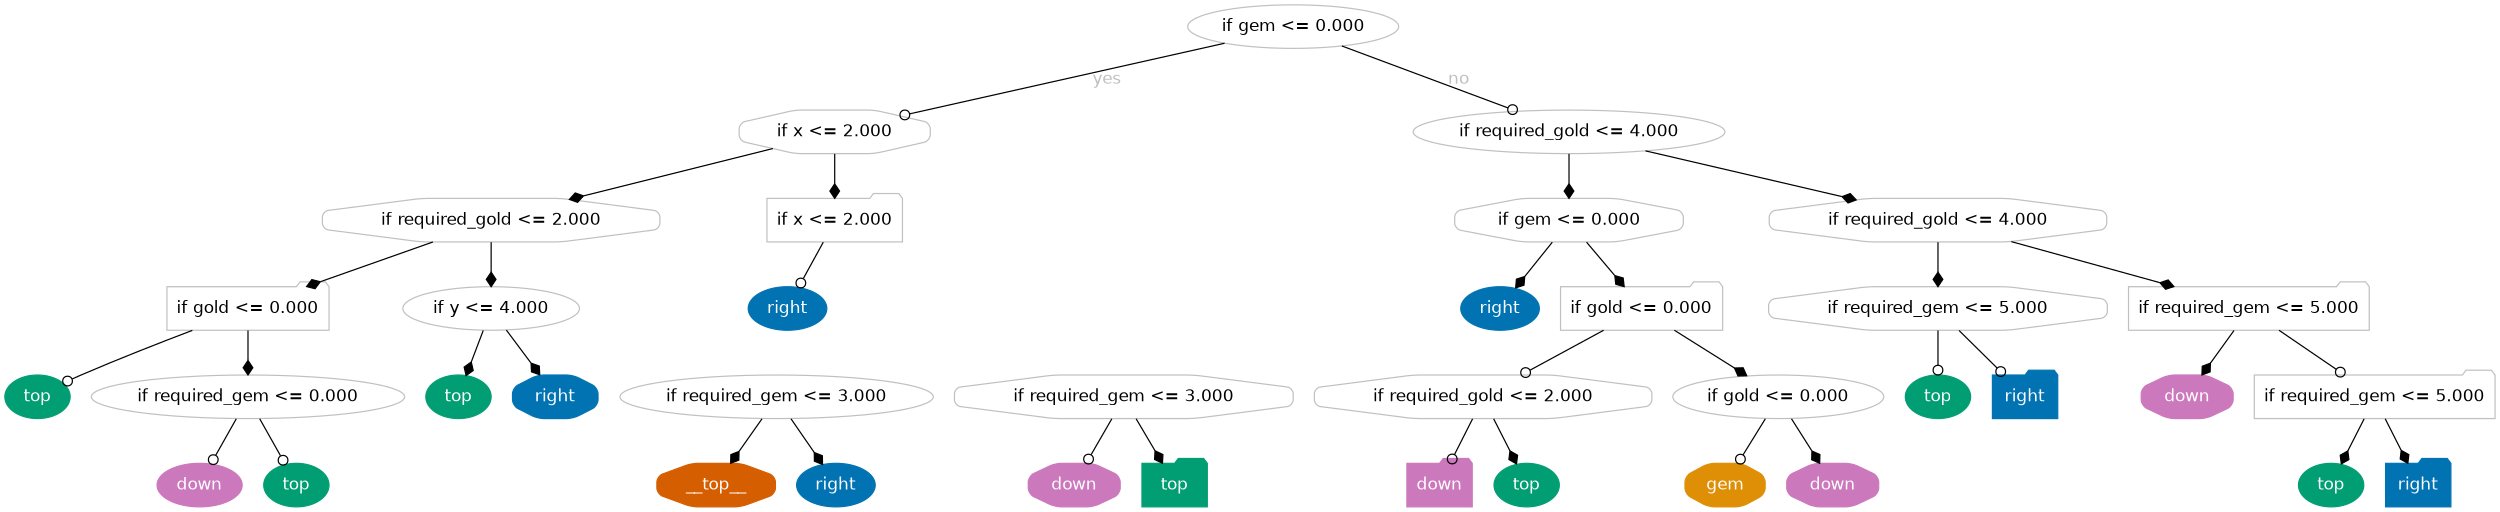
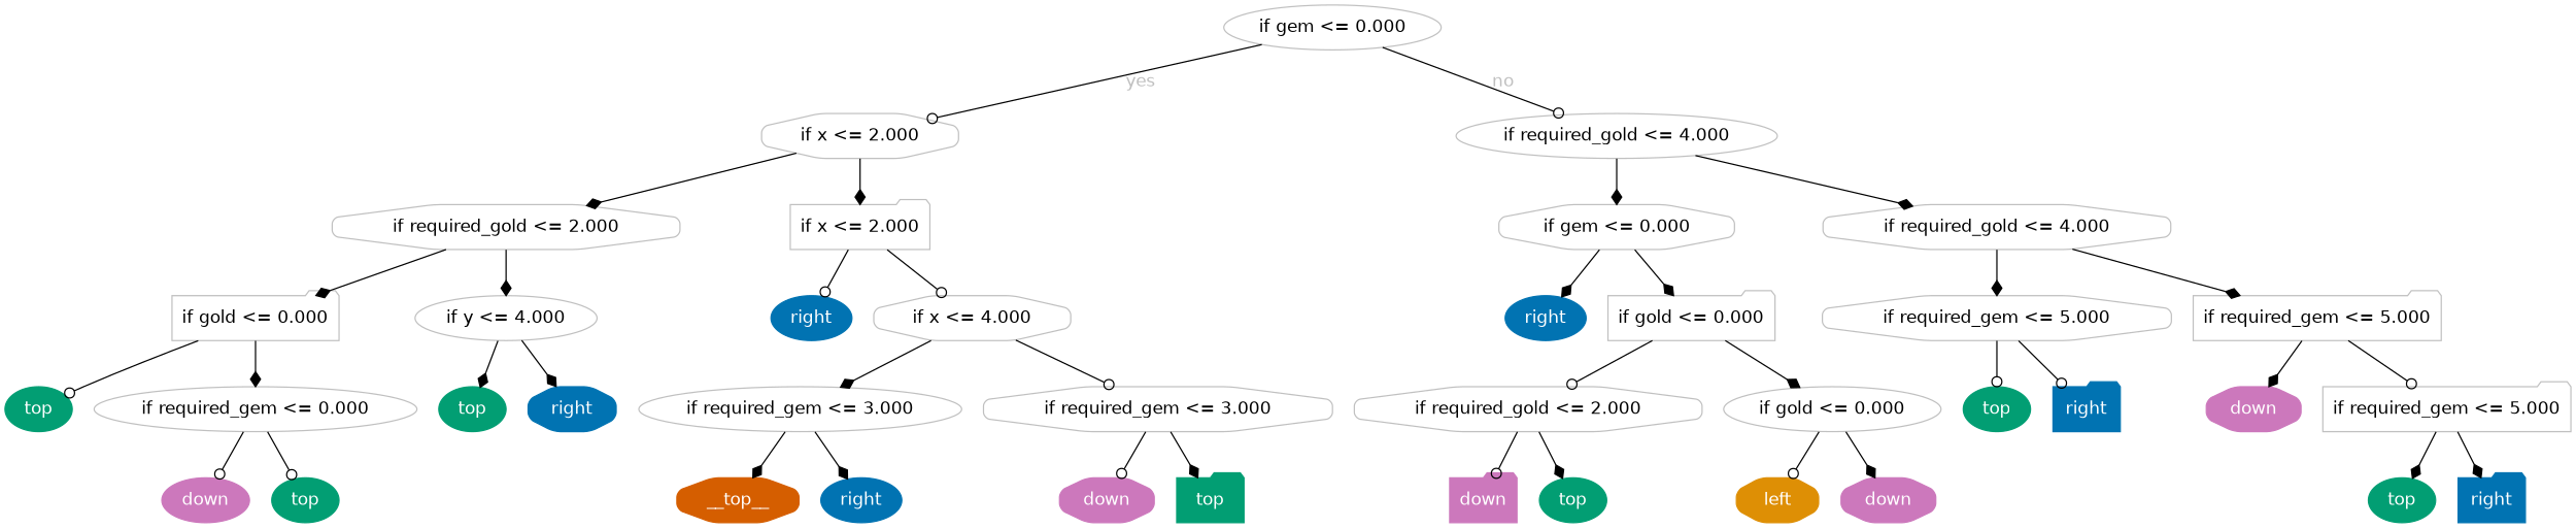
  digraph {
    node [color=gray fillcolor=white fontname=helvetica shape=ellipse style="filled, rounded" fontcolor=white]
    edge [arrowhead=diamond fontcolor=gray fontname=helvetica]
    n1 [height=0.5 label="if gem <= 0.000" width=1.8611 fontcolor=""]
    n2 [height=0.5 label="if x <= 2.000" shape=octagon width=1.5556 fontcolor=""]
    n3 [height=0.5 label="if required_gold <= 4.000" width=2.75 fontcolor=""]
    n4 [height=0.5 label="if required_gold <= 2.000" shape=octagon width=2.75 fontcolor=""]
    n5 [height=0.5 label="if x <= 2.000" shape=folder width=1.5556 fontcolor=""]
    n6 [height=0.5 label="if gem <= 0.000" shape=octagon width=1.8611 fontcolor=""]
    n7 [height=0.5 label="if required_gold <= 4.000" shape=octagon width=2.75 fontcolor=""]
    n8 [height=0.5 label="if gold <= 0.000" shape=folder width=1.8611 fontcolor=""]
    n9 [height=0.5 label="if y <= 4.000" width=1.5556 fontcolor=""]
    n10 [color="#0173b2" fillcolor="#0173b2" height=0.5 label=right width=0.75]
+   n11 [height=0.5 label="if x <= 4.000" shape=octagon width=1.5556 fontcolor=""]
    n12 [color="#0173b2" fillcolor="#0173b2" height=0.5 label=right width=0.75]
    n13 [height=0.5 label="if gold <= 0.000" shape=folder width=1.8611 fontcolor=""]
    n14 [height=0.5 label="if required_gem <= 5.000" shape=octagon width=2.7639 fontcolor=""]
    n15 [height=0.5 label="if required_gem <= 5.000" shape=folder width=2.7639 fontcolor=""]
    n16 [color="#029e73" fillcolor="#029e73" height=0.5 label=top width=0.75]
    n17 [height=0.5 label="if required_gem <= 0.000" width=2.7639 fontcolor=""]
    n18 [color="#029e73" fillcolor="#029e73" height=0.5 label=top width=0.75]
    n19 [color="#0173b2" fillcolor="#0173b2" height=0.5 label=right shape=octagon width=0.75]
    n20 [height=0.5 label="if required_gem <= 3.000" width=2.7639 fontcolor=""]
    n21 [height=0.5 label="if required_gem <= 3.000" shape=octagon width=2.7639 fontcolor=""]
    n22 [color="#cc78bc" fillcolor="#cc78bc" height=0.5 label=down width=0.75]
    n23 [color="#029e73" fillcolor="#029e73" height=0.5 label=top width=0.75]
    n24 [color="#d55e00" fillcolor="#d55e00" height=0.5 label=__top__ shape=octagon width=1.3611]
    n25 [color="#0173b2" fillcolor="#0173b2" height=0.5 label=right width=0.75]
    n26 [color="#cc78bc" fillcolor="#cc78bc" height=0.5 label=down shape=octagon width=0.75]
    n27 [color="#029e73" fillcolor="#029e73" height=0.5 label=top shape=folder width=0.75]
    n28 [height=0.5 label="if required_gold <= 2.000" shape=octagon width=2.75 fontcolor=""]
    n29 [height=0.5 label="if gold <= 0.000" width=1.8611 fontcolor=""]
    n30 [color="#029e73" fillcolor="#029e73" height=0.5 label=top width=0.75]
    n31 [color="#0173b2" fillcolor="#0173b2" height=0.5 label=right shape=folder width=0.75]
    n32 [color="#cc78bc" fillcolor="#cc78bc" height=0.5 label=down shape=octagon width=0.75]
    n33 [height=0.5 label="if required_gem <= 5.000" shape=folder width=2.7639 fontcolor=""]
    n34 [color="#cc78bc" fillcolor="#cc78bc" height=0.5 label=down shape=folder width=0.75]
    n35 [color="#029e73" fillcolor="#029e73" height=0.5 label=top width=0.75]
-   n36 [color="#de8f05" fillcolor="#de8f05" height=0.5 label=gem shape=octagon width=0.75]
+   n36 [color="#de8f05" fillcolor="#de8f05" height=0.5 label=left shape=octagon width=0.75]
    n37 [color="#cc78bc" fillcolor="#cc78bc" height=0.5 label=down shape=octagon width=0.75]
    n38 [color="#029e73" fillcolor="#029e73" height=0.5 label=top width=0.75]
    n39 [color="#0173b2" fillcolor="#0173b2" height=0.5 label=right shape=folder width=0.75]
    n1 -> n2 [arrowhead=odot label=yes]
    n1 -> n3 [arrowhead=odot label=no]
    n2 -> n4
    n2 -> n5
    n3 -> n6
    n3 -> n7
    n4 -> n8
    n4 -> n9
    n5 -> n10 [arrowhead=odot]
+   n5 -> n11 [arrowhead=odot]
    n6 -> n12
    n6 -> n13
    n7 -> n14
    n7 -> n15
    n8 -> n16 [arrowhead=odot]
    n8 -> n17
    n9 -> n18
    n9 -> n19
+   n11 -> n20
+   n11 -> n21 [arrowhead=odot]
    n13 -> n28 [arrowhead=odot]
    n13 -> n29
    n14 -> n30 [arrowhead=odot]
    n14 -> n31 [arrowhead=odot]
    n15 -> n32
    n15 -> n33 [arrowhead=odot]
    n17 -> n22 [arrowhead=odot]
    n17 -> n23 [arrowhead=odot]
    n20 -> n24
    n20 -> n25
    n21 -> n26 [arrowhead=odot]
    n21 -> n27
    n28 -> n34 [arrowhead=odot]
    n28 -> n35
    n29 -> n36 [arrowhead=odot]
    n29 -> n37
    n33 -> n38
    n33 -> n39
  }
